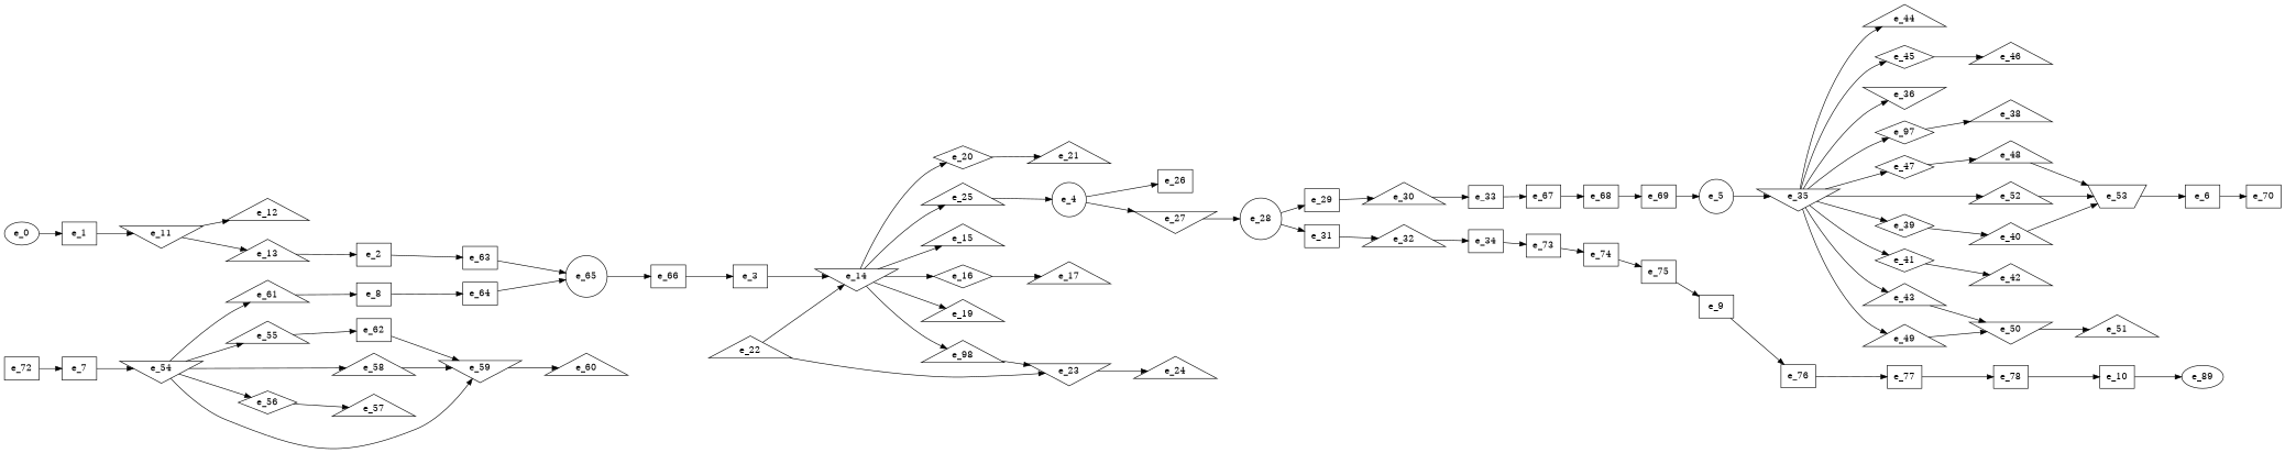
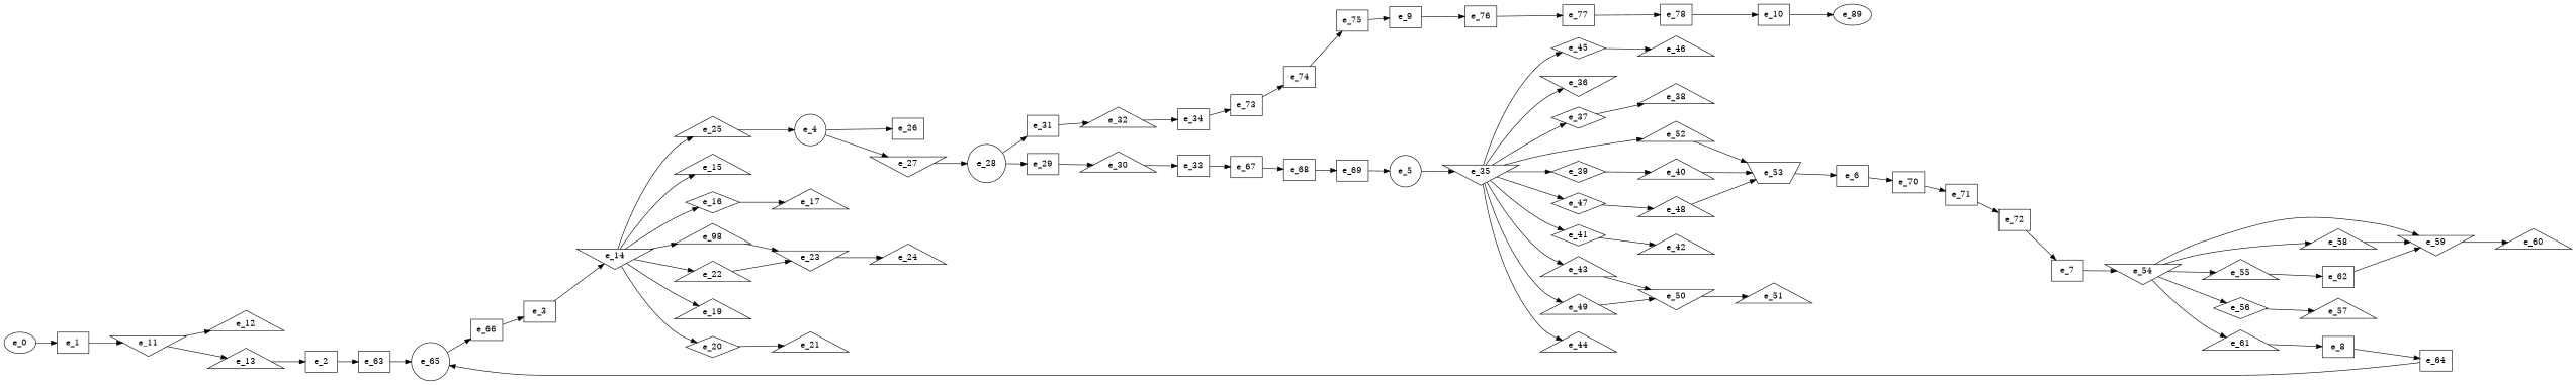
  digraph {
    rankdir=LR
    node [shape=dot]
    e_11 [shape=invtriangle]
    e_1
    e_0 [shape=""]
    e_12 [shape=triangle]
    e_13 [shape=triangle]
    e_2
    e_63
    e_65 [shape=circle]
    e_14 [shape=invtriangle]
    e_3
    e_15 [shape=triangle]
    e_16 [shape=diamond]
    n13 [label=e_98 shape=triangle]
    e_19 [shape=triangle]
    e_20 [shape=diamond]
    e_22 [shape=triangle]
    e_25 [shape=triangle]
    e_4 [shape=circle]
    e_26
    e_27 [shape=invtriangle]
    e_28 [shape=circle]
    e_5 [shape=circle]
    e_35 [shape=invtriangle]
    e_36 [shape=invtriangle]
-   e_37 [shape=diamond label=e_97]
+   e_37 [shape=diamond]
    e_39 [shape=diamond]
    e_41 [shape=diamond]
    e_43 [shape=triangle]
    e_44 [shape=triangle]
    e_45 [shape=diamond]
    e_47 [shape=diamond]
    e_49 [shape=triangle]
    e_52 [shape=triangle]
    e_6
    e_70
+   e_71
    e_54 [shape=invtriangle]
    e_7
    e_55 [shape=triangle]
    e_56 [shape=diamond]
    e_58 [shape=triangle]
    e_59 [shape=invtriangle]
    e_61 [shape=triangle]
    e_8
    e_64
    e_9
    e_76
    e_77
    n49 [label=e_89 shape=""]
    e_10
    e_17 [shape=triangle]
    e_23 [shape=invtriangle]
    e_21 [shape=triangle]
    e_24 [shape=triangle]
    e_29
    e_31
    e_30 [shape=triangle]
    e_32 [shape=triangle]
    e_33
    e_67
    e_34
    e_73
    e_68
    e_74
    e_38 [shape=triangle]
    e_40 [shape=triangle]
    e_42 [shape=triangle]
    e_50 [shape=invtriangle]
    e_46 [shape=triangle]
    e_48 [shape=triangle]
    e_53 [shape=invtrapezium]
    e_51 [shape=triangle]
    e_62
    e_57 [shape=triangle]
    e_60 [shape=triangle]
    e_66
    e_69
    e_72
    e_75
    e_78
    e_11 -> e_12
    e_11 -> e_13
    e_1 -> e_11
    e_0 -> e_1
    e_13 -> e_2
    e_2 -> e_63
    e_63 -> e_65
    e_65 -> e_66
    e_14 -> e_15
    e_14 -> e_16
    e_14 -> n13
    e_14 -> e_19
    e_14 -> e_20
-   e_22 -> e_14
+   e_14 -> e_22
    e_14 -> e_25
    e_3 -> e_14
    e_16 -> e_17
    n13 -> e_23
    e_20 -> e_21
    e_22 -> e_23
    e_25 -> e_4
    e_4 -> e_26
    e_4 -> e_27
    e_27 -> e_28
    e_28 -> e_29
    e_28 -> e_31
    e_5 -> e_35
    e_35 -> e_36
    e_35 -> e_37
    e_35 -> e_39
    e_35 -> e_41
    e_35 -> e_43
    e_35 -> e_44
    e_35 -> e_45
    e_35 -> e_47
    e_35 -> e_49
    e_35 -> e_52
    e_37 -> e_38
    e_39 -> e_40
    e_41 -> e_42
    e_43 -> e_50
    e_45 -> e_46
    e_47 -> e_48
    e_49 -> e_50
    e_52 -> e_53
    e_6 -> e_70
+   e_70 -> e_71
+   e_71 -> e_72
    e_54 -> e_55
    e_54 -> e_56
    e_54 -> e_58
    e_54 -> e_59
    e_54 -> e_61
    e_7 -> e_54
    e_55 -> e_62
    e_56 -> e_57
    e_58 -> e_59
    e_59 -> e_60
    e_61 -> e_8
    e_8 -> e_64
    e_64 -> e_65
    e_9 -> e_76
    e_76 -> e_77
    e_77 -> e_78
    e_10 -> n49
    e_23 -> e_24
    e_29 -> e_30
    e_31 -> e_32
    e_30 -> e_33
    e_32 -> e_34
    e_33 -> e_67
    e_67 -> e_68
    e_34 -> e_73
    e_73 -> e_74
    e_68 -> e_69
    e_74 -> e_75
    e_40 -> e_53
    e_50 -> e_51
    e_48 -> e_53
    e_53 -> e_6
    e_62 -> e_59
    e_66 -> e_3
    e_69 -> e_5
    e_72 -> e_7
    e_75 -> e_9
    e_78 -> e_10
  }
